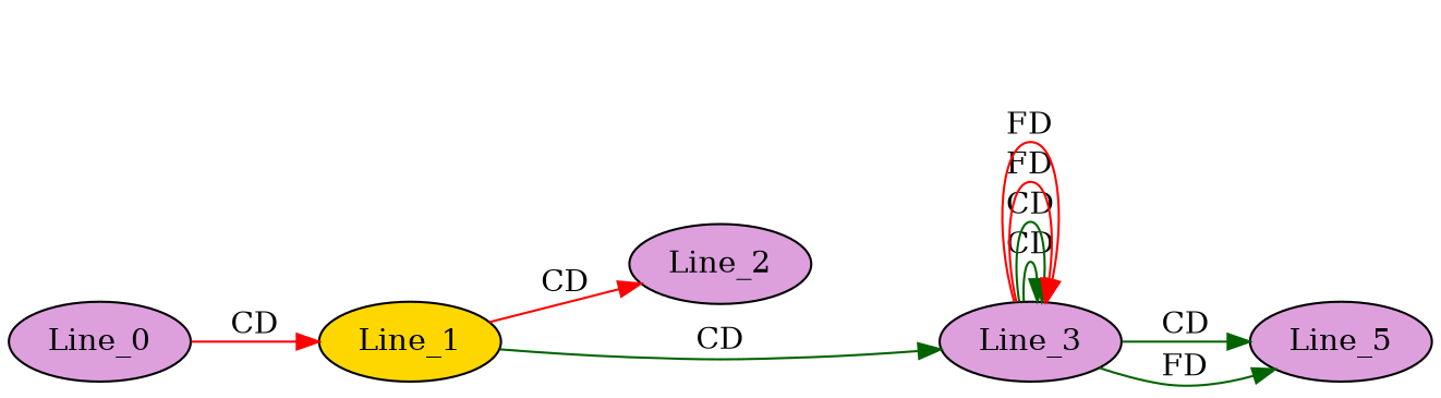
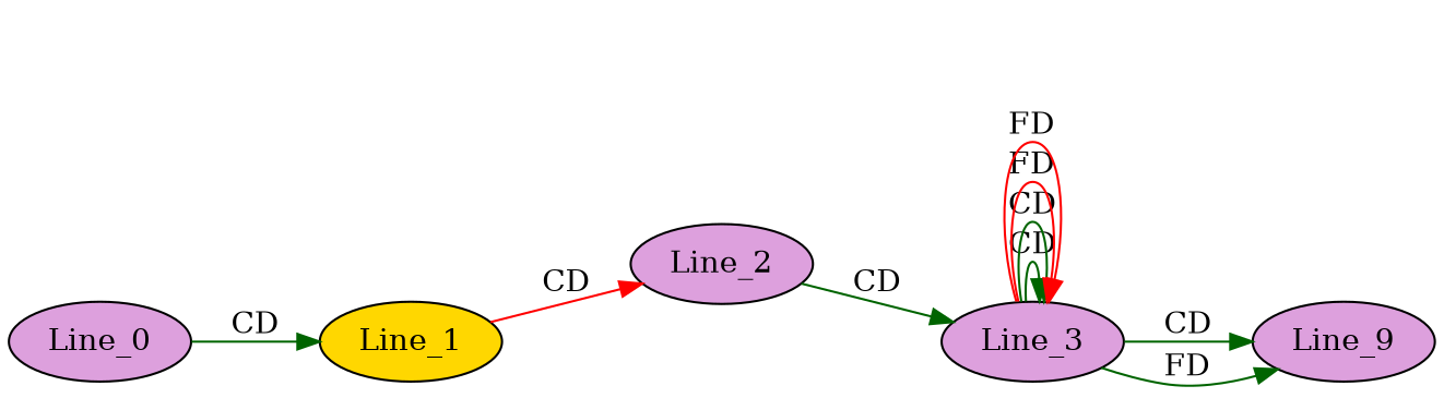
  digraph {
    rankdir=LR
    node [fillcolor=plum style=filled]
    edge [color=darkgreen]
    Line_1 [fillcolor=gold]
    Line_0
    Line_2
    Line_3
-   Line_5
+   Line_5 [label=Line_9]
    Line_1 -> Line_2 [color=red label=CD]
-   Line_0 -> Line_1 [color=red label=CD]
-   Line_1 -> Line_3 [label=CD]
+   Line_0 -> Line_1 [label=CD]
+   Line_2 -> Line_3 [label=CD]
    Line_3 -> Line_3 [label=CD]
    Line_3 -> Line_3 [label=CD]
    Line_3 -> Line_3 [color=red label=FD]
    Line_3 -> Line_3 [color=red label=FD]
    Line_3 -> Line_5 [label=CD]
    Line_3 -> Line_5 [label=FD]
  }
